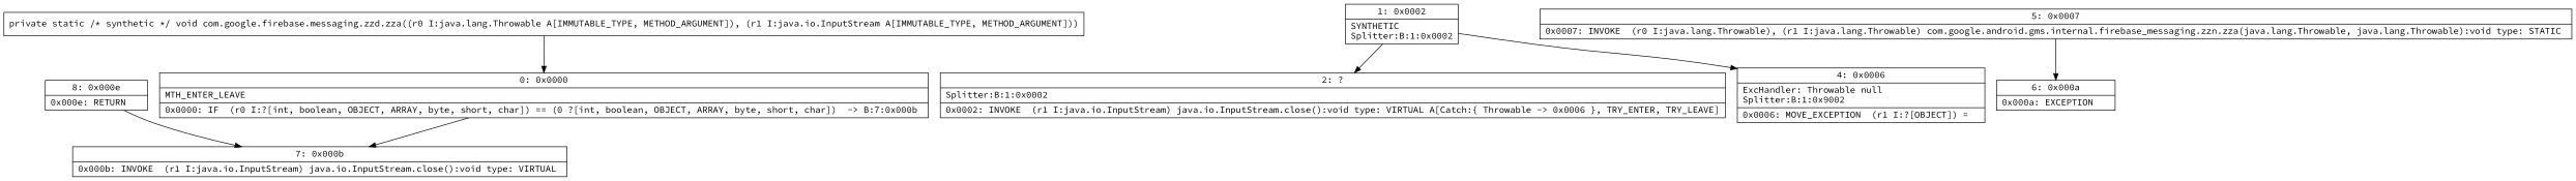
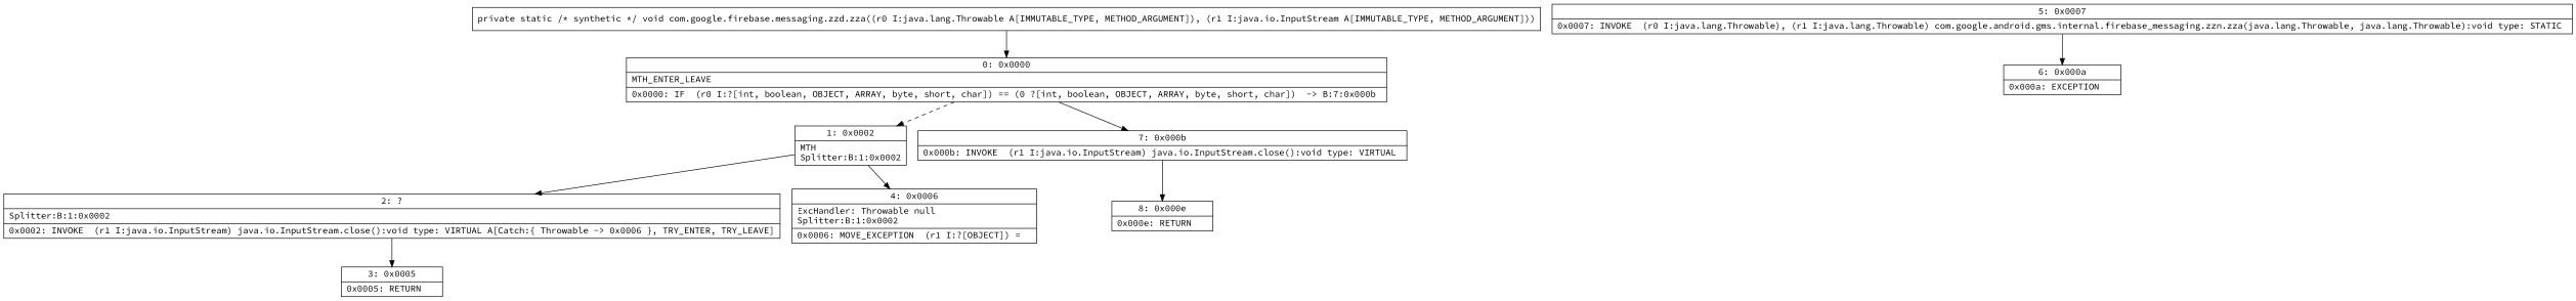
  digraph {
    fontname="Source Code Pro"
    node [fontname="Source Code Pro" shape=record]
    edge [fontname="Source Code Pro"]
    n1 [label="{0\:\ 0x0000|MTH_ENTER_LEAVE\l|0x0000: IF  (r0 I:?[int, boolean, OBJECT, ARRAY, byte, short, char]) == (0 ?[int, boolean, OBJECT, ARRAY, byte, short, char])  \-\> B:7:0x000b \l}"]
-   n2 [label="{1\:\ 0x0002|SYNTHETIC\lSplitter:B:1:0x0002\l}"]
+   n2 [label="{1\:\ 0x0002|MTH\lSplitter:B:1:0x0002\l}"]
    n3 [label="{7\:\ 0x000b|0x000b: INVOKE  (r1 I:java.io.InputStream) java.io.InputStream.close():void type: VIRTUAL \l}"]
    n4 [label="{2\:\ ?|Splitter:B:1:0x0002\l|0x0002: INVOKE  (r1 I:java.io.InputStream) java.io.InputStream.close():void type: VIRTUAL A[Catch:\{ Throwable \-\> 0x0006 \}, TRY_ENTER, TRY_LEAVE]\l}"]
-   n5 [label="{4\:\ 0x0006|ExcHandler: Throwable null\lSplitter:B:1:0x9002\l|0x0006: MOVE_EXCEPTION  (r1 I:?[OBJECT]) =  \l}"]
+   n5 [label="{4\:\ 0x0006|ExcHandler: Throwable null\lSplitter:B:1:0x0002\l|0x0006: MOVE_EXCEPTION  (r1 I:?[OBJECT]) =  \l}"]
    n6 [label="{8\:\ 0x000e|0x000e: RETURN   \l}"]
+   n7 [label="{3\:\ 0x0005|0x0005: RETURN   \l}"]
    n8 [label="{5\:\ 0x0007|0x0007: INVOKE  (r0 I:java.lang.Throwable), (r1 I:java.lang.Throwable) com.google.android.gms.internal.firebase_messaging.zzn.zza(java.lang.Throwable, java.lang.Throwable):void type: STATIC \l}"]
    n9 [label="{6\:\ 0x000a|0x000a: EXCEPTION   \l}"]
    n10 [label="{private static \/* synthetic *\/ void com.google.firebase.messaging.zzd.zza((r0 I:java.lang.Throwable A[IMMUTABLE_TYPE, METHOD_ARGUMENT]), (r1 I:java.io.InputStream A[IMMUTABLE_TYPE, METHOD_ARGUMENT])) }"]
+   n1 -> n2 [style=dashed]
    n1 -> n3
    n2 -> n4
    n2 -> n5
-   n6 -> n3
+   n3 -> n6
+   n4 -> n7
    n8 -> n9
    n10 -> n1
  }
